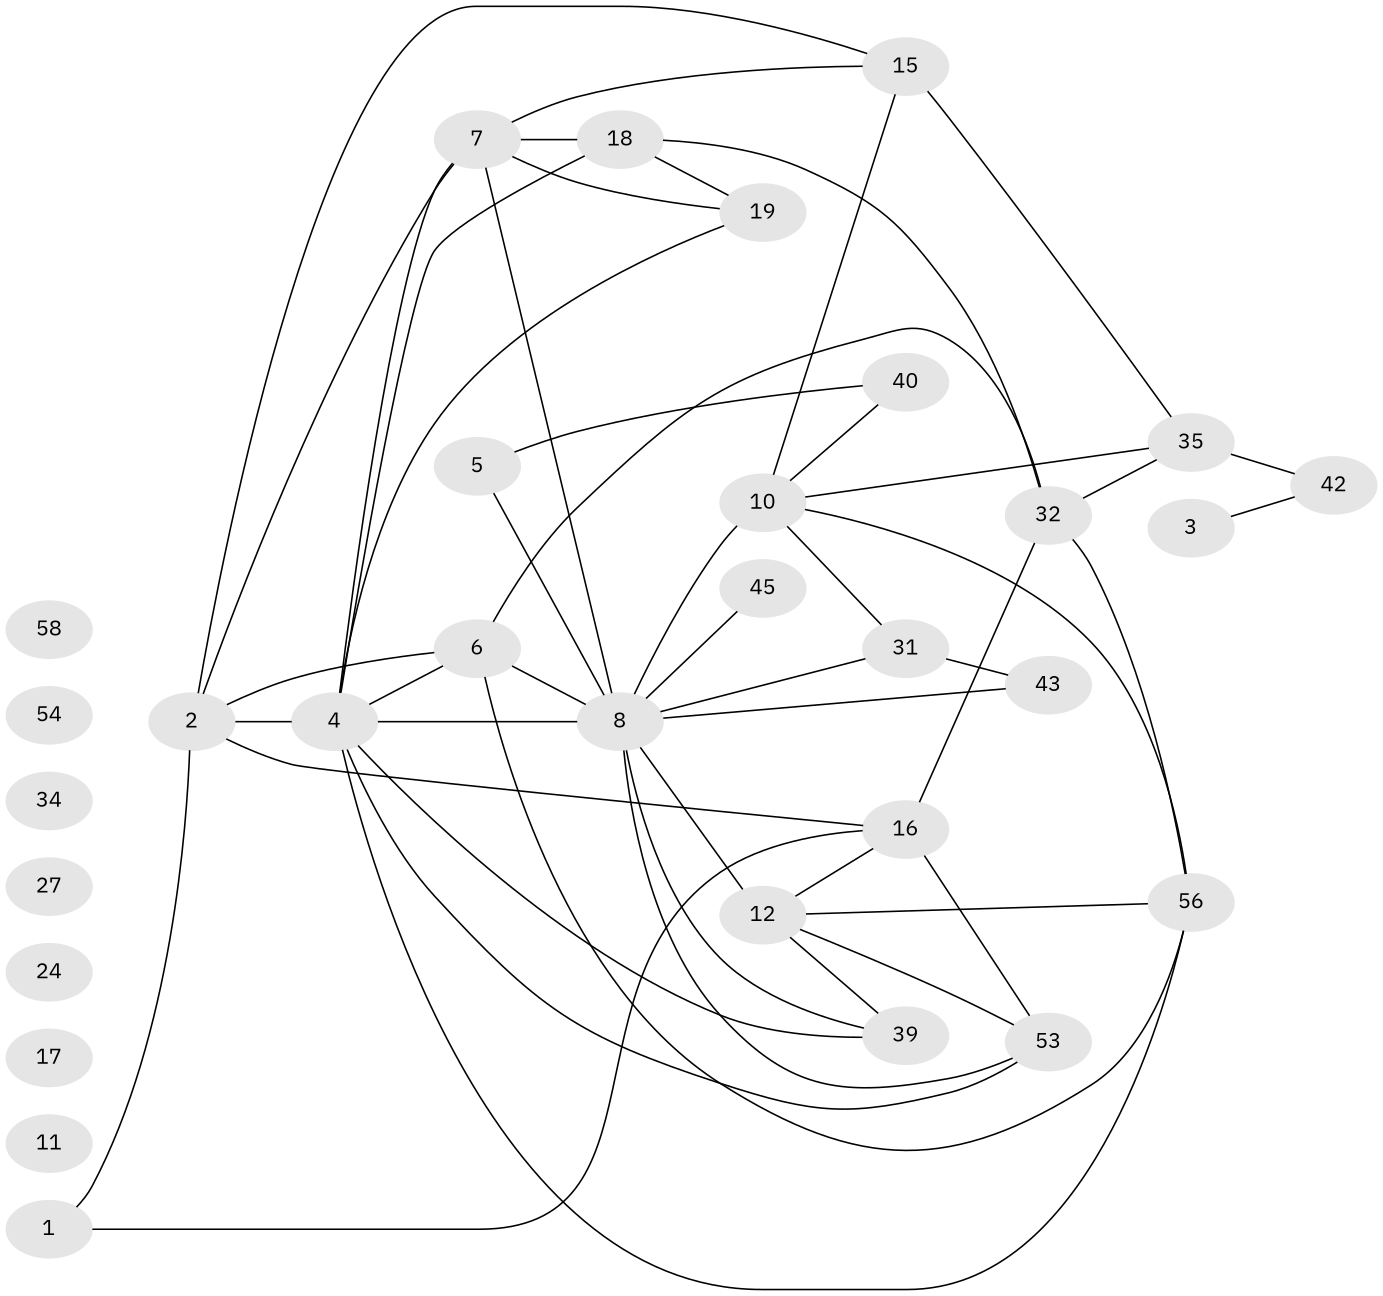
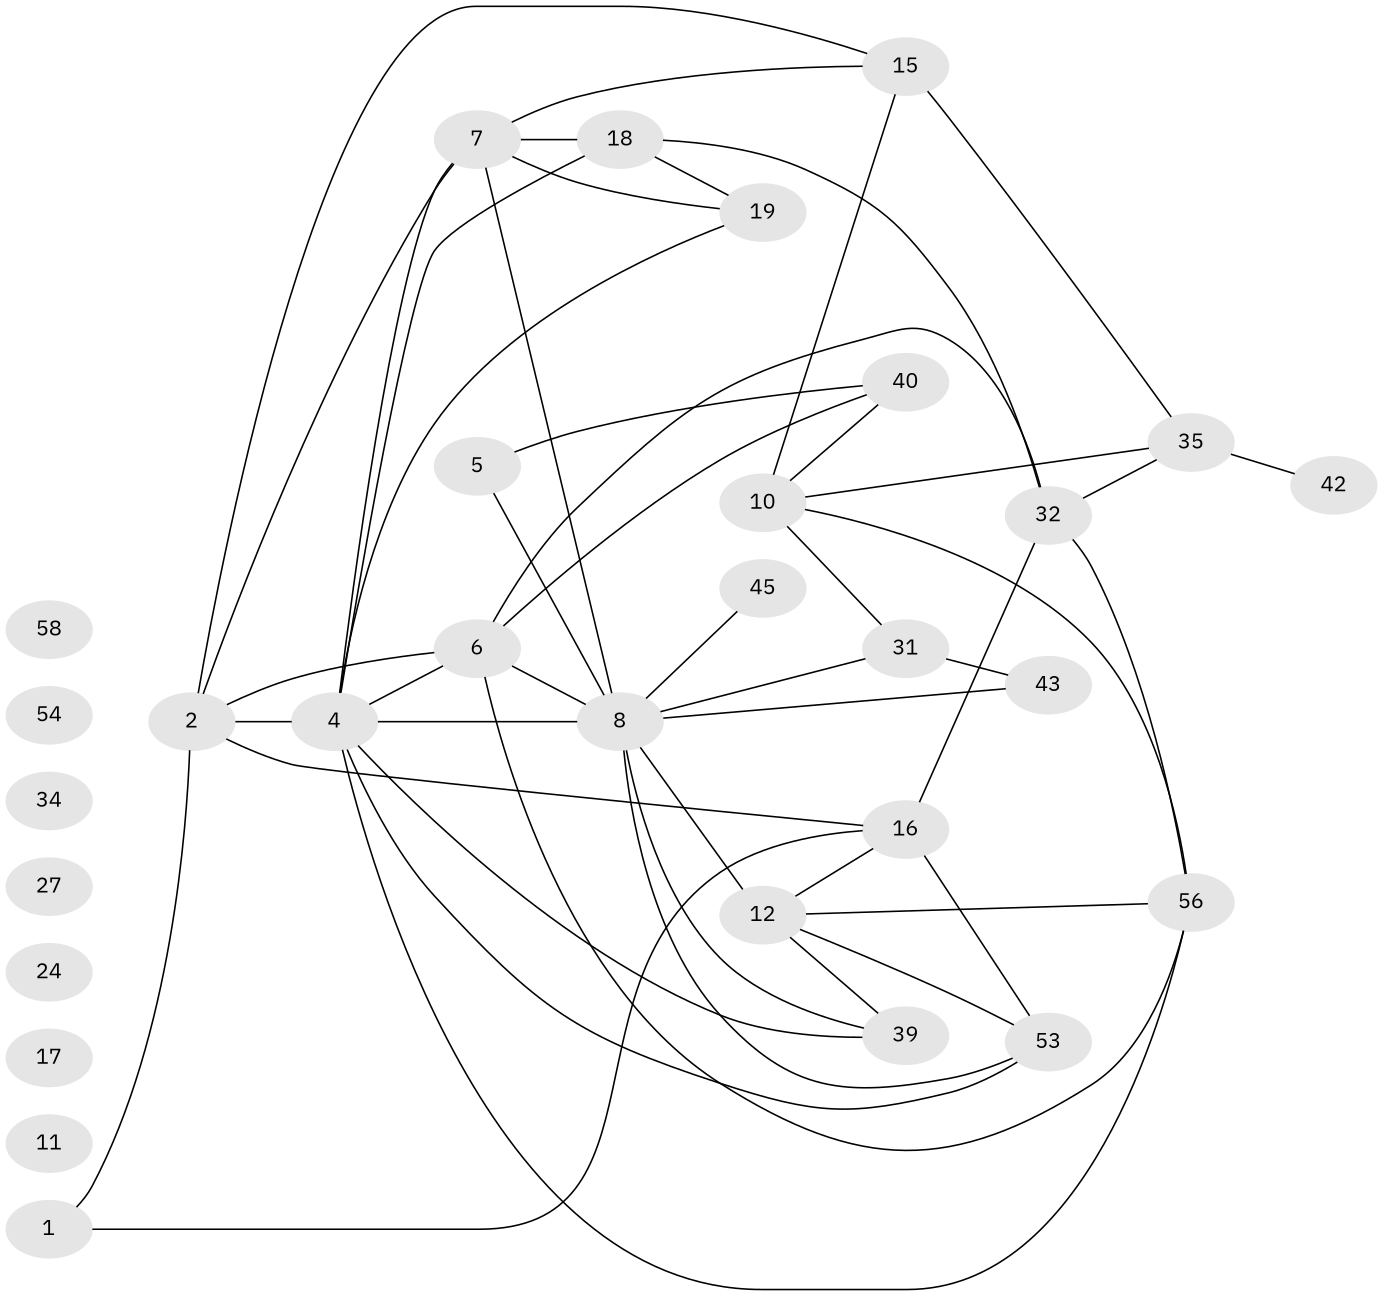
  graph {
    fontname="IBM Plex Sans"
    rankdir=LR
    node [color=gray90 fontname="IBM Plex Sans" style=filled]
    edge [fontname="IBM Plex Sans"]
    2 [super="+33+37"]
    4 [super="+44+63+13"]
    6 [super="+20+50"]
    7 [super="+23+45"]
    15 [super="+22"]
    16 [super="+26"]
    1
    8 [super="+36+21"]
    18 [super="+59+55"]
    19 [super="+46"]
    39 [super="+41"]
    53
    56
    40
    32 [super="+62"]
    35
-   3
    42
    10 [super="+28+61"]
    12 [super="+57+52"]
    31
    43 [super="+64"]
    n23 [label=45]
    5 [super="+38"]
    11
    17
    24
    27
    34
    54
    58
    2 -- 4 [weight=2]
    2 -- 6
    2 -- 7
    2 -- 15
    2 -- 16
    4 -- 6 [weight=2]
    4 -- 7
    4 -- 8 [weight=4]
    4 -- 18
    4 -- 19
    4 -- 39 [weight=2]
    4 -- 53
    4 -- 56
    6 -- 8
    6 -- 56
+   6 -- 40
    6 -- 32
    7 -- 15
    7 -- 8
    7 -- 18 [weight=2]
    7 -- 19
    15 -- 35
    16 -- 53
    16 -- 32
    1 -- 2
    1 -- 16 [weight=2]
    8 -- 39
    8 -- 53
-   8 -- 10
    8 -- 12 [weight=3]
    8 -- 31
    8 -- 43
    8 -- n23
    18 -- 19
    18 -- 32
    32 -- 56
    32 -- 35
    35 -- 42
-   3 -- 42
    10 -- 15
    10 -- 56
    10 -- 40
    10 -- 35
    10 -- 31 [weight=2]
    12 -- 16
    12 -- 39
    12 -- 53
    12 -- 56
    31 -- 43
    5 -- 8
    5 -- 40
  }
